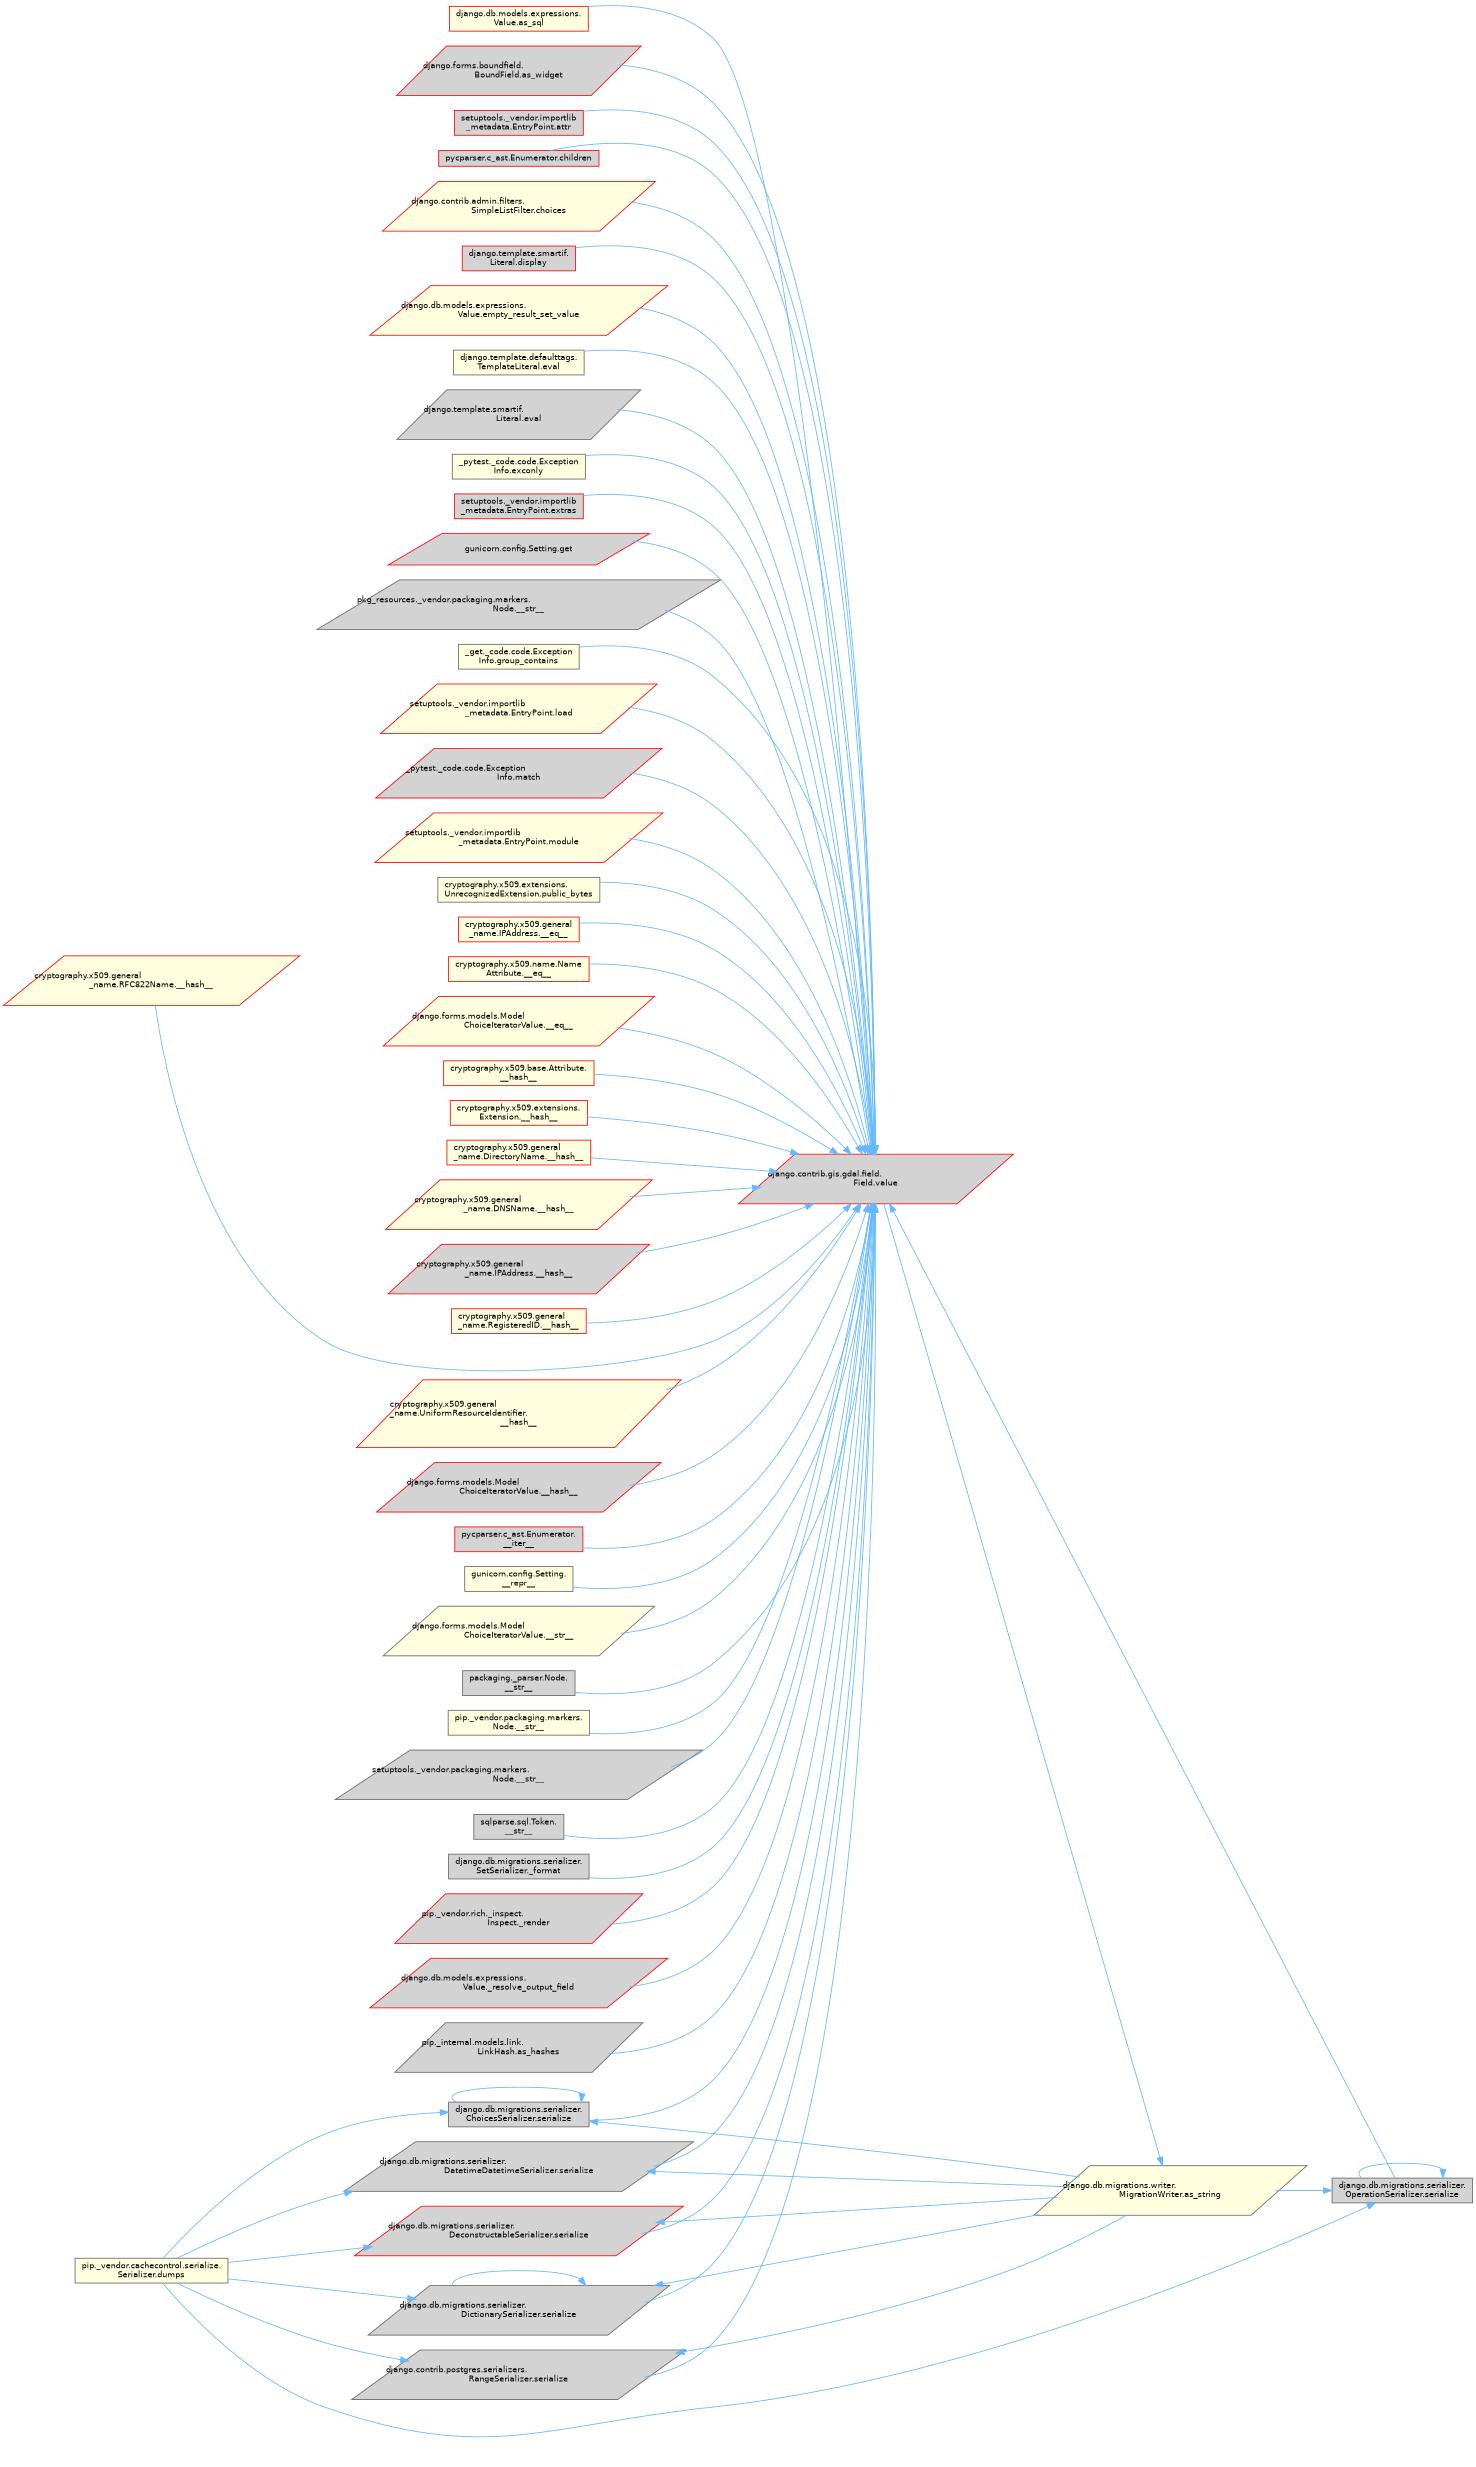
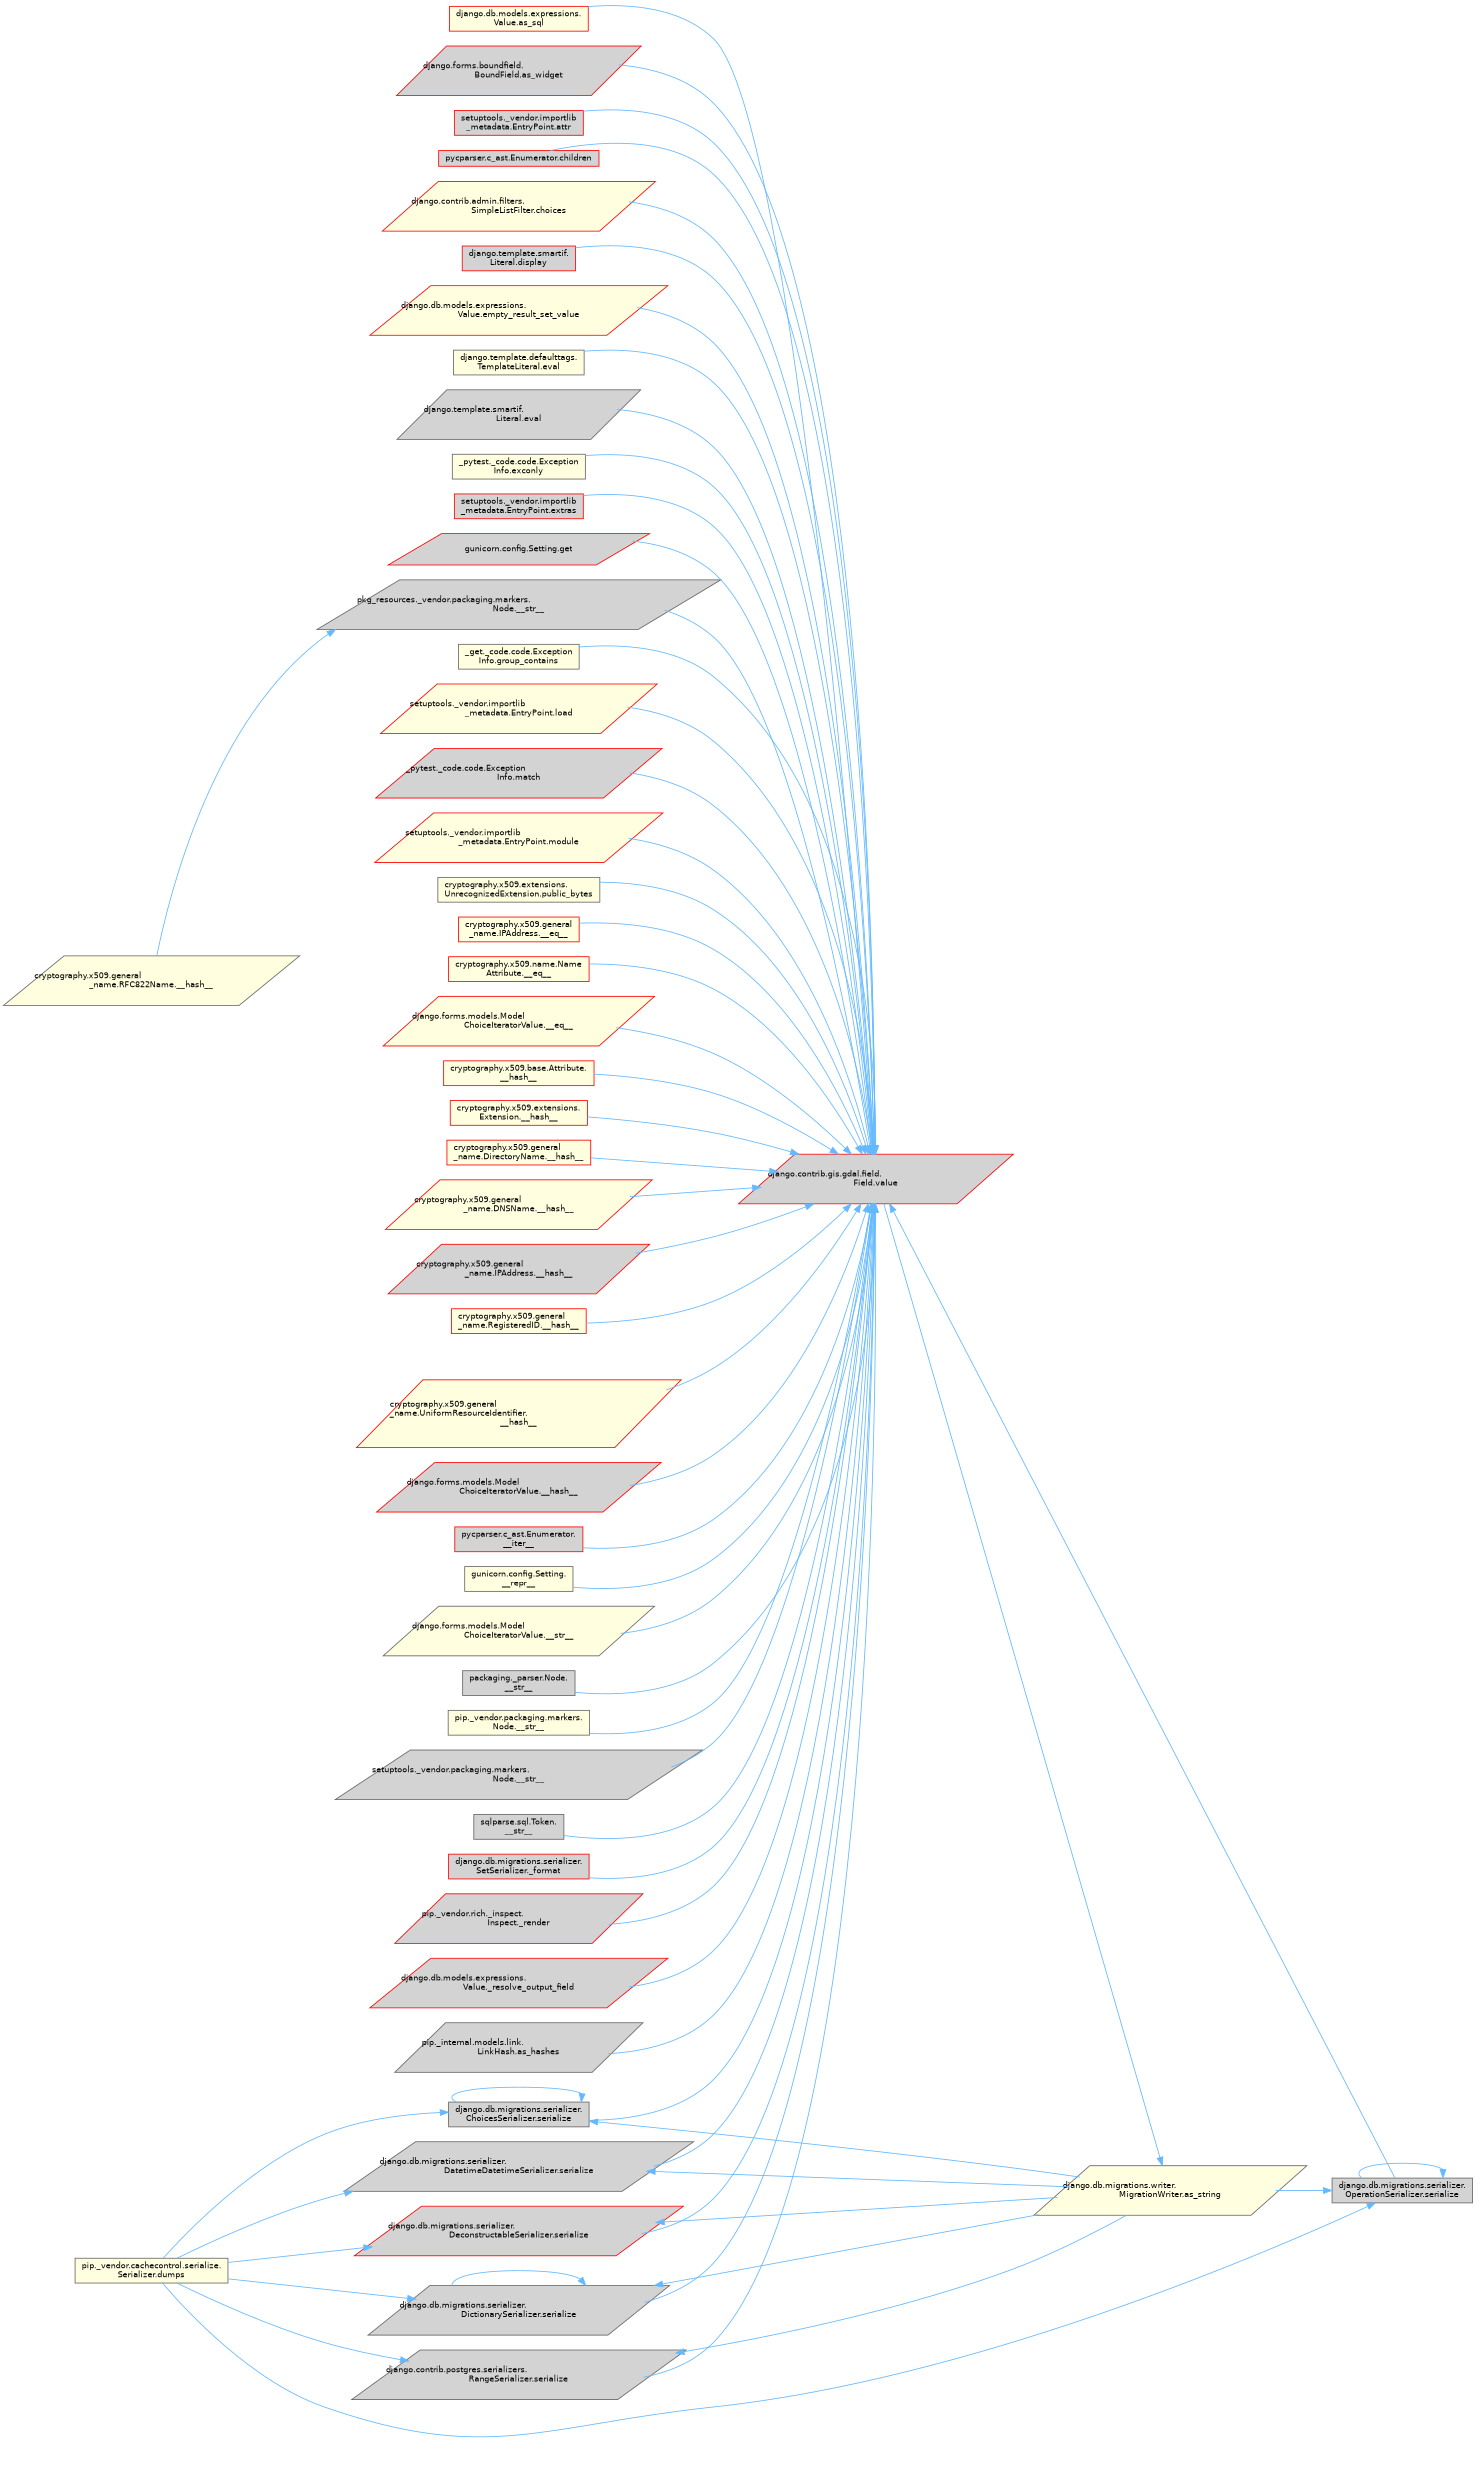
  digraph {
    rankdir=RL
    node [color=red fillcolor=lightgrey fontname=Helvetica fontsize=10 shape=parallelogram style=filled]
    edge [color=steelblue1 dir=back fontname=Helvetica fontsize=10 labelfontname=Helvetica labelfontsize=10 style=solid]
    n1 [color=gray40 fontcolor=black height=0.2 label="django.db.migrations.serializer.\lOperationSerializer.serialize" shape=box width=0.4]
    n2 [color=grey40 fillcolor=lightyellow height=0.2 label="django.db.migrations.writer.\lMigrationWriter.as_string" width=0.4]
    n3 [color=grey40 fillcolor=lightyellow height=0.2 label="pip._vendor.cachecontrol.serialize.\lSerializer.dumps" shape=box width=0.4]
    n4 [height=0.2 label="django.contrib.gis.gdal.field.\lField.value" width=0.4]
    n5 [fillcolor=lightyellow height=0.2 label="cryptography.x509.general\l_name.IPAddress.__eq__" shape=box width=0.4]
    n6 [fillcolor=lightyellow height=0.2 label="cryptography.x509.name.Name\lAttribute.__eq__" shape=box width=0.4]
    n7 [fillcolor=lightyellow height=0.2 label="django.forms.models.Model\lChoiceIteratorValue.__eq__" width=0.4]
    n8 [fillcolor=lightyellow height=0.2 label="cryptography.x509.base.Attribute.\l__hash__" shape=box width=0.4]
    n9 [fillcolor=lightyellow height=0.2 label="cryptography.x509.extensions.\lExtension.__hash__" shape=box width=0.4]
    n10 [fillcolor=lightyellow height=0.2 label="cryptography.x509.general\l_name.DirectoryName.__hash__" shape=box width=0.4]
    n11 [fillcolor=lightyellow height=0.2 label="cryptography.x509.general\l_name.DNSName.__hash__" width=0.4]
    n12 [height=0.2 label="cryptography.x509.general\l_name.IPAddress.__hash__" width=0.4]
    n13 [fillcolor=lightyellow height=0.2 label="cryptography.x509.general\l_name.RegisteredID.__hash__" shape=box width=0.4]
-   n14 [fillcolor=lightyellow height=0.2 label="cryptography.x509.general\l_name.RFC822Name.__hash__" width=0.4]
+   n14 [color=grey40 fillcolor=lightyellow height=0.2 label="cryptography.x509.general\l_name.RFC822Name.__hash__" width=0.4]
    n15 [fillcolor=lightyellow height=0.2 label="cryptography.x509.general\l_name.UniformResourceIdentifier.\l__hash__" width=0.4]
    n16 [height=0.2 label="django.forms.models.Model\lChoiceIteratorValue.__hash__" width=0.4]
    n17 [height=0.2 label="pycparser.c_ast.Enumerator.\l__iter__" shape=box width=0.4]
    n18 [color=grey40 fillcolor=lightyellow height=0.2 label="gunicorn.config.Setting.\l__repr__" shape=box width=0.4]
    n19 [color=grey40 fillcolor=lightyellow height=0.2 label="django.forms.models.Model\lChoiceIteratorValue.__str__" width=0.4]
    n20 [color=grey40 height=0.2 label="packaging._parser.Node.\l__str__" shape=box width=0.4]
    n21 [color=grey40 fillcolor=lightyellow height=0.2 label="pip._vendor.packaging.markers.\lNode.__str__" shape=box width=0.4]
    n22 [color=grey40 height=0.2 label="pkg_resources._vendor.packaging.markers.\lNode.__str__" width=0.4]
    n23 [color=grey40 height=0.2 label="setuptools._vendor.packaging.markers.\lNode.__str__" width=0.4]
    n24 [color=grey40 height=0.2 label="sqlparse.sql.Token.\l__str__" shape=box width=0.4]
-   n25 [color=grey40 height=0.2 label="django.db.migrations.serializer.\lSetSerializer._format" shape=box width=0.4]
+   n25 [height=0.2 label="django.db.migrations.serializer.\lSetSerializer._format" shape=box width=0.4]
    n26 [height=0.2 label="pip._vendor.rich._inspect.\lInspect._render" width=0.4]
    n27 [height=0.2 label="django.db.models.expressions.\lValue._resolve_output_field" width=0.4]
    n28 [color=grey40 height=0.2 label="pip._internal.models.link.\lLinkHash.as_hashes" width=0.4]
    n29 [fillcolor=lightyellow height=0.2 label="django.db.models.expressions.\lValue.as_sql" shape=box width=0.4]
    n30 [height=0.2 label="django.forms.boundfield.\lBoundField.as_widget" width=0.4]
    n31 [height=0.2 label="setuptools._vendor.importlib\l_metadata.EntryPoint.attr" shape=box width=0.4]
    n32 [height=0.2 label="pycparser.c_ast.Enumerator.children" shape=box width=0.4]
    n33 [fillcolor=lightyellow height=0.2 label="django.contrib.admin.filters.\lSimpleListFilter.choices" width=0.4]
    n34 [height=0.2 label="django.template.smartif.\lLiteral.display" shape=box width=0.4]
    n35 [fillcolor=lightyellow height=0.2 label="django.db.models.expressions.\lValue.empty_result_set_value" width=0.4]
    n36 [color=grey40 fillcolor=lightyellow height=0.2 label="django.template.defaulttags.\lTemplateLiteral.eval" shape=box width=0.4]
    n37 [color=grey40 height=0.2 label="django.template.smartif.\lLiteral.eval" width=0.4]
    n38 [color=grey40 fillcolor=lightyellow height=0.2 label="_pytest._code.code.Exception\lInfo.exconly" shape=box width=0.4]
    n39 [height=0.2 label="setuptools._vendor.importlib\l_metadata.EntryPoint.extras" shape=box width=0.4]
    n40 [height=0.2 label="gunicorn.config.Setting.get" width=0.4]
    n41 [color=grey40 fillcolor=lightyellow height=0.2 label="_get._code.code.Exception\lInfo.group_contains" shape=box width=0.4]
    n42 [fillcolor=lightyellow height=0.2 label="setuptools._vendor.importlib\l_metadata.EntryPoint.load" width=0.4]
    n43 [height=0.2 label="_pytest._code.code.Exception\lInfo.match" width=0.4]
    n44 [fillcolor=lightyellow height=0.2 label="setuptools._vendor.importlib\l_metadata.EntryPoint.module" width=0.4]
    n45 [color=grey40 fillcolor=lightyellow height=0.2 label="cryptography.x509.extensions.\lUnrecognizedExtension.public_bytes" shape=box width=0.4]
    n46 [color=grey40 height=0.2 label="django.contrib.postgres.serializers.\lRangeSerializer.serialize" width=0.4]
    n47 [color=grey40 height=0.2 label="django.db.migrations.serializer.\lChoicesSerializer.serialize" shape=box width=0.4]
    n48 [color=grey40 height=0.2 label="django.db.migrations.serializer.\lDatetimeDatetimeSerializer.serialize" width=0.4]
    n49 [height=0.2 label="django.db.migrations.serializer.\lDeconstructableSerializer.serialize" width=0.4]
    n50 [color=grey40 height=0.2 label="django.db.migrations.serializer.\lDictionarySerializer.serialize" width=0.4]
    n1 -> n1
    n1 -> n2
    n1 -> n3
    n2 -> n4
    n4 -> n1
    n4 -> n5
    n4 -> n6
    n4 -> n7
    n4 -> n8
    n4 -> n9
    n4 -> n10
    n4 -> n11
    n4 -> n12
    n4 -> n13
-   n4 -> n14
+   n22 -> n14
    n4 -> n15
    n4 -> n16
    n4 -> n17
    n4 -> n18
    n4 -> n19
    n4 -> n20
    n4 -> n21
    n4 -> n22
    n4 -> n23
    n4 -> n24
    n4 -> n25
    n4 -> n26
    n4 -> n27
    n4 -> n28
    n4 -> n29
    n4 -> n30
    n4 -> n31
    n4 -> n32
    n4 -> n33
    n4 -> n34
    n4 -> n35
    n4 -> n36
    n4 -> n37
    n4 -> n38
    n4 -> n39
    n4 -> n40
    n4 -> n41
    n4 -> n42
    n4 -> n43
    n4 -> n44
    n4 -> n45
    n4 -> n46
    n4 -> n47
    n4 -> n48
    n4 -> n49
    n4 -> n50
    n46 -> n2
    n46 -> n3
    n47 -> n2
    n47 -> n3
    n47 -> n47
    n48 -> n2
    n48 -> n3
    n49 -> n2
    n49 -> n3
    n50 -> n2
    n50 -> n3
    n50 -> n50
  }
